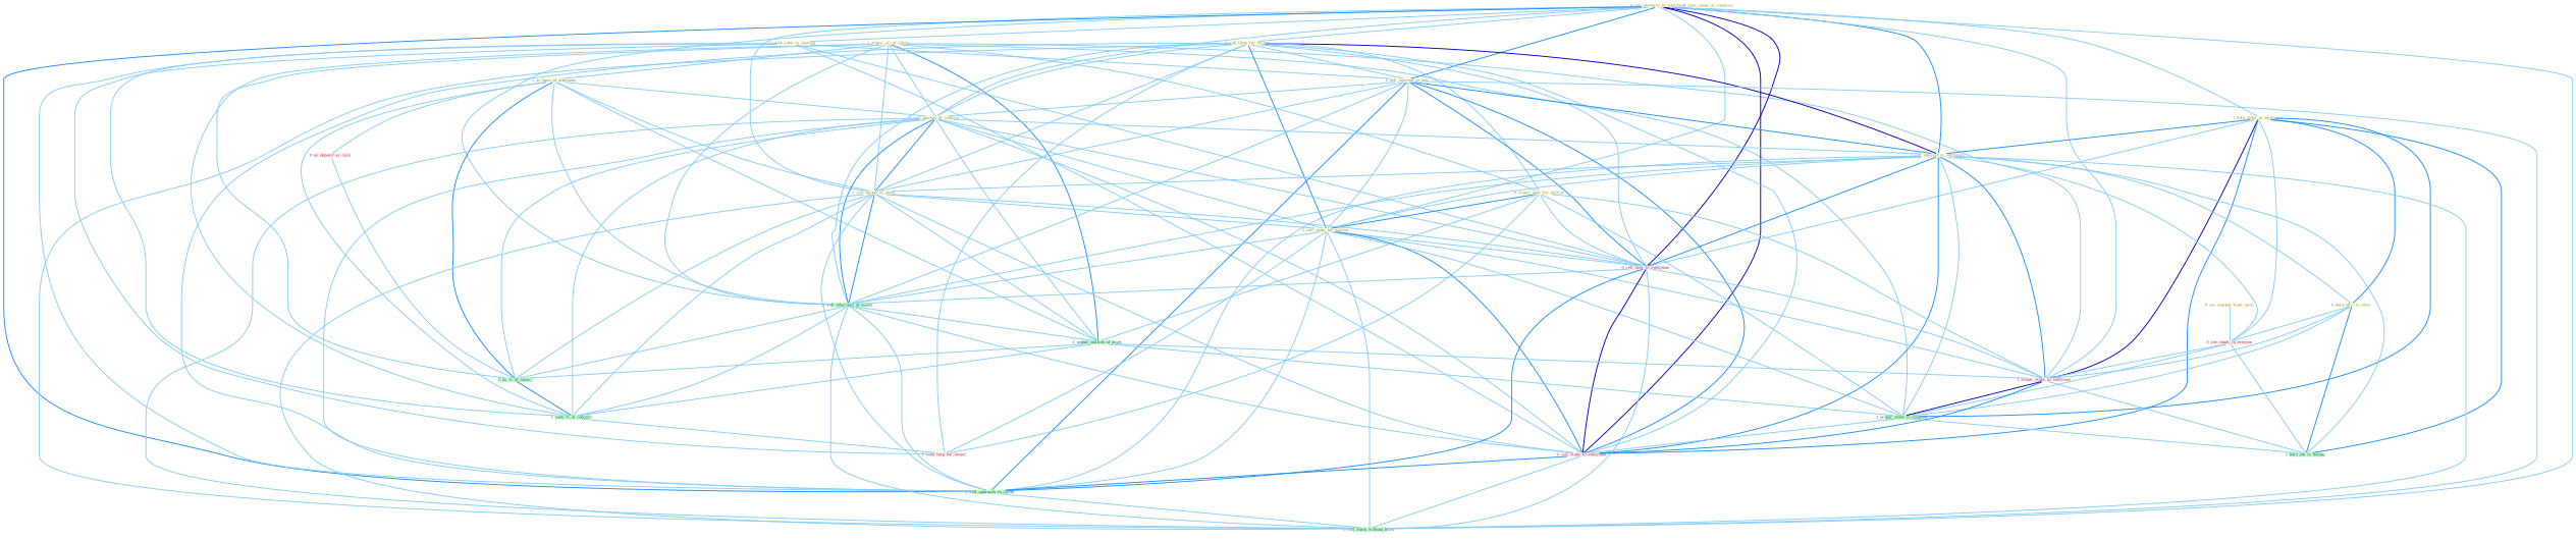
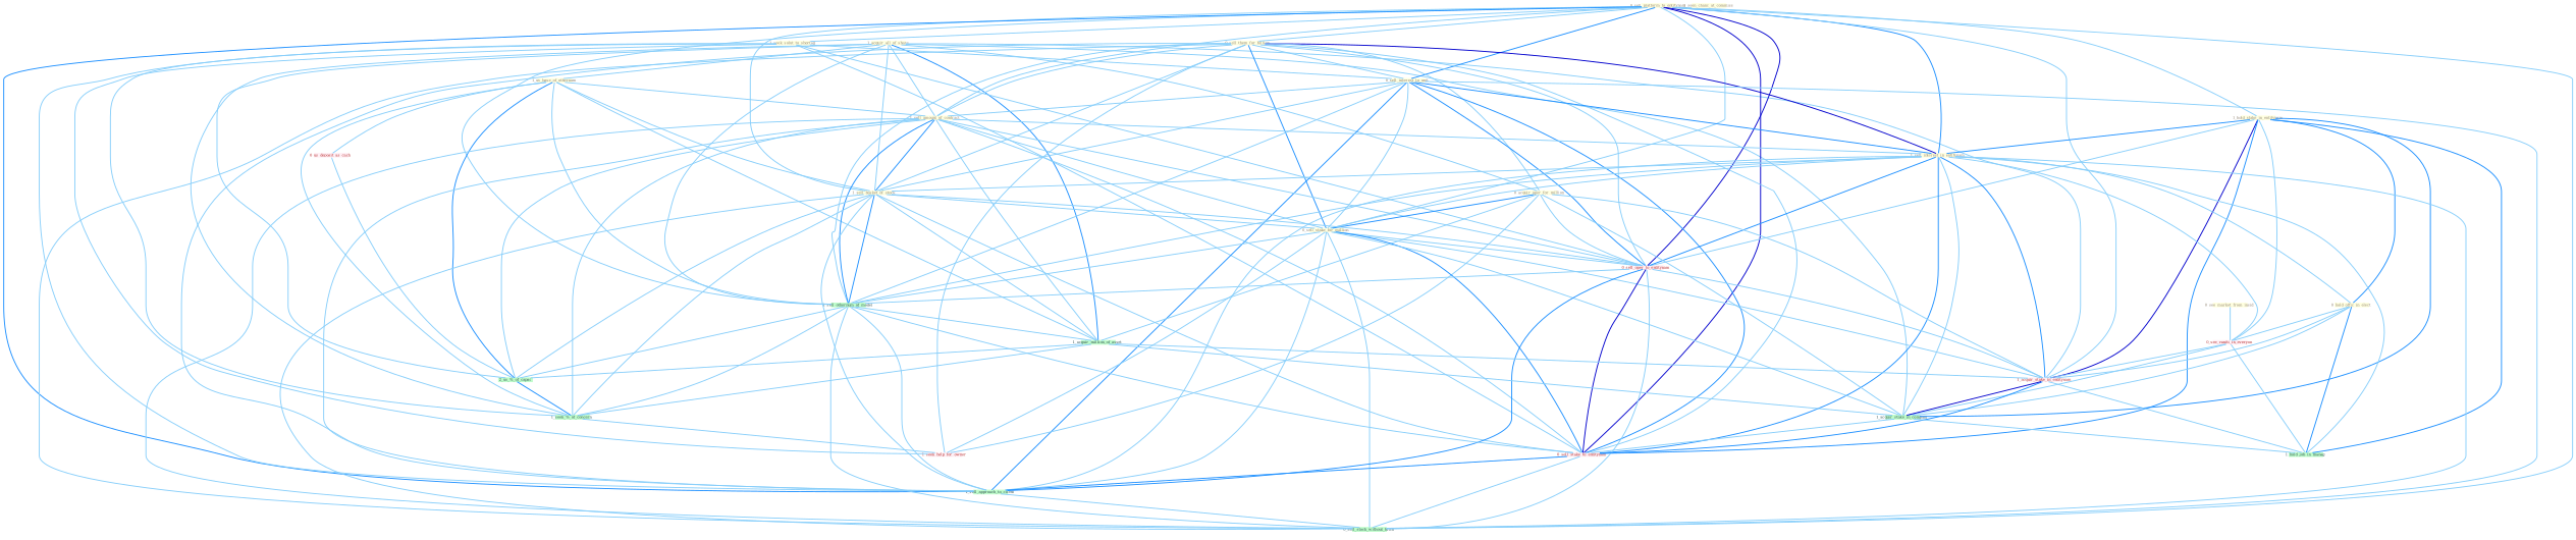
  graph {
    node [color="#ffffe0" fixedsize=true fontcolor="#8b7d6b" fontsize=4 shape=polygon style=filled]
    edge [color="#87cefa" w=1]
    "1_acquir_all_of_share " [height=.06 width=.5]
    "0_sell_platform_to_entitynam " [height=.06 width=.5]
    "0_sell_them_for_billion " [height=.06 width=.5]
    "1_seek_solut_to_shortag " [height=.06 width=.5]
    "1_us_base_of_othernum " [height=.06 width=.5]
    "0_sell_interest_to_unit " [height=.06 width=.5]
    "1_seen_chanc_at_commiss " [height=.06 width=.5]
    "1_sell_amount_of_contract " [height=.06 width=.5]
    "1_hold_stake_in_entitynam " [height=.06 width=.5]
    "1_sell_interest_in_entitynam " [height=.06 width=.5]
    "0_see_market_from_insid " [height=.06 width=.5]
    "0_hold_offic_in_elect " [height=.06 width=.5]
    "0_acquir_oper_for_million " [height=.06 width=.5]
    "1_sell_basket_of_stock " [height=.06 width=.5]
    "0_sell_stake_for_million " [height=.06 width=.5]
    "0_sell_oper_to_entitynam " [color="#fff0f5" fontcolor="#b22222" height=.06 width=.5]
    "0_see_vaniti_in_everyon " [color="#fff0f5" fontcolor="#b22222" height=.06 width=.5]
    "0_us_deposit_as_cach " [color="#fff0f5" fontcolor="#b22222" height=.06 width=.5]
    "1_acquir_stake_in_entitynam " [color="#fff0f5" fontcolor="#b22222" height=.06 width=.5]
    "0_sell_stake_to_entitynam " [color="#fff0f5" fontcolor="#b22222" height=.06 width=.5]
    "1_seek_help_for_owner " [color="#fff0f5" fontcolor="#b22222" height=.06 width=.5]
    "1_sell_othernum_of_model " [color="#BDFCC9" fontcolor="#2f4f4f" height=.06 width=.5]
    "1_acquir_million_of_asset " [color="#BDFCC9" fontcolor="#2f4f4f" height=.06 width=.5]
    "1_acquir_stake_in_compani " [color="#BDFCC9" fontcolor="#2f4f4f" height=.06 width=.5]
-   "1_us_%_of_capac " [color="#BDFCC9" fontcolor="#2f4f4f" height=.06 width=.5]
+   "1_us_%_of_capac " [color="#BDFCC9" fontcolor="#2f4f4f" height=.06 width=.5 label="2_us_%_of_capac"]
    "1_seek_%_of_concern " [color="#BDFCC9" fontcolor="#2f4f4f" height=.06 width=.5]
    "1_sell_approach_to_client " [color="#BDFCC9" fontcolor="#2f4f4f" height=.06 width=.5]
    "0_sell_stock_without_hitch " [color="#BDFCC9" fontcolor="#2f4f4f" height=.06 width=.5]
    "1_hold_job_in_manag " [color="#BDFCC9" fontcolor="#2f4f4f" height=.06 width=.5]
    subgraph sub_1 {
      "1_acquir_all_of_share "
      "0_sell_platform_to_entitynam "
      "0_sell_them_for_billion "
      "1_seek_solut_to_shortag "
      "1_us_base_of_othernum "
      "0_sell_interest_to_unit "
      "1_seen_chanc_at_commiss "
      "1_sell_amount_of_contract "
      "1_hold_stake_in_entitynam "
      "1_sell_interest_in_entitynam "
      "0_see_market_from_insid "
      "0_hold_offic_in_elect "
      "0_acquir_oper_for_million "
      "1_sell_basket_of_stock "
      "0_sell_stake_for_million "
    }
    subgraph sub_2 {
      "0_sell_oper_to_entitynam "
      "0_see_vaniti_in_everyon "
      "0_us_deposit_as_cach "
      "1_acquir_stake_in_entitynam "
      "0_sell_stake_to_entitynam "
      "1_seek_help_for_owner "
    }
    "1_acquir_all_of_share " -- "1_us_base_of_othernum "
    "1_acquir_all_of_share " -- "1_sell_amount_of_contract "
    "1_acquir_all_of_share " -- "0_acquir_oper_for_million "
    "1_acquir_all_of_share " -- "1_sell_basket_of_stock "
    "1_acquir_all_of_share " -- "1_acquir_stake_in_entitynam "
    "1_acquir_all_of_share " -- "1_sell_othernum_of_model "
    "1_acquir_all_of_share " -- "1_acquir_million_of_asset " [color="#1e90ff" w=2]
    "1_acquir_all_of_share " -- "1_acquir_stake_in_compani "
    "1_acquir_all_of_share " -- "1_us_%_of_capac "
    "1_acquir_all_of_share " -- "1_seek_%_of_concern "
    "0_sell_platform_to_entitynam " -- "0_sell_them_for_billion "
    "0_sell_platform_to_entitynam " -- "1_seek_solut_to_shortag "
    "0_sell_platform_to_entitynam " -- "0_sell_interest_to_unit " [color="#1e90ff" w=2]
    "0_sell_platform_to_entitynam " -- "1_sell_amount_of_contract "
    "0_sell_platform_to_entitynam " -- "1_hold_stake_in_entitynam "
    "0_sell_platform_to_entitynam " -- "1_sell_interest_in_entitynam " [color="#1e90ff" w=2]
    "0_sell_platform_to_entitynam " -- "1_sell_basket_of_stock "
    "0_sell_platform_to_entitynam " -- "0_sell_stake_for_million "
    "0_sell_platform_to_entitynam " -- "0_sell_oper_to_entitynam " [color="#0000cd" w=3]
    "0_sell_platform_to_entitynam " -- "1_acquir_stake_in_entitynam "
    "0_sell_platform_to_entitynam " -- "0_sell_stake_to_entitynam " [color="#0000cd" w=3]
    "0_sell_platform_to_entitynam " -- "1_sell_othernum_of_model "
    "0_sell_platform_to_entitynam " -- "1_sell_approach_to_client " [color="#1e90ff" w=2]
    "0_sell_platform_to_entitynam " -- "0_sell_stock_without_hitch "
    "0_sell_them_for_billion " -- "0_sell_interest_to_unit "
    "0_sell_them_for_billion " -- "1_sell_amount_of_contract "
    "0_sell_them_for_billion " -- "1_sell_interest_in_entitynam " [color="#0000cd"]
    "0_sell_them_for_billion " -- "0_acquir_oper_for_million "
    "0_sell_them_for_billion " -- "1_sell_basket_of_stock "
    "0_sell_them_for_billion " -- "0_sell_stake_for_million " [color="#1e90ff" w=2]
    "0_sell_them_for_billion " -- "0_sell_oper_to_entitynam "
    "0_sell_them_for_billion " -- "0_sell_stake_to_entitynam "
    "0_sell_them_for_billion " -- "1_seek_help_for_owner "
    "0_sell_them_for_billion " -- "1_sell_othernum_of_model "
    "0_sell_them_for_billion " -- "1_sell_approach_to_client "
    "0_sell_them_for_billion " -- "0_sell_stock_without_hitch "
    "1_seek_solut_to_shortag " -- "0_sell_interest_to_unit "
    "1_seek_solut_to_shortag " -- "0_sell_oper_to_entitynam "
    "1_seek_solut_to_shortag " -- "0_sell_stake_to_entitynam "
    "1_seek_solut_to_shortag " -- "1_seek_help_for_owner "
    "1_seek_solut_to_shortag " -- "1_seek_%_of_concern "
    "1_seek_solut_to_shortag " -- "1_sell_approach_to_client "
    "1_us_base_of_othernum " -- "1_sell_amount_of_contract "
    "1_us_base_of_othernum " -- "1_sell_basket_of_stock "
    "1_us_base_of_othernum " -- "0_us_deposit_as_cach "
    "1_us_base_of_othernum " -- "1_sell_othernum_of_model "
    "1_us_base_of_othernum " -- "1_acquir_million_of_asset "
    "1_us_base_of_othernum " -- "1_us_%_of_capac " [color="#1e90ff" w=2]
    "1_us_base_of_othernum " -- "1_seek_%_of_concern "
    "0_sell_interest_to_unit " -- "1_sell_amount_of_contract "
    "0_sell_interest_to_unit " -- "1_sell_interest_in_entitynam " [color="#1e90ff" w=2]
    "0_sell_interest_to_unit " -- "1_sell_basket_of_stock "
    "0_sell_interest_to_unit " -- "0_sell_stake_for_million "
    "0_sell_interest_to_unit " -- "0_sell_oper_to_entitynam " [color="#1e90ff" w=2]
    "0_sell_interest_to_unit " -- "0_sell_stake_to_entitynam " [color="#1e90ff" w=2]
    "0_sell_interest_to_unit " -- "1_sell_othernum_of_model "
    "0_sell_interest_to_unit " -- "1_sell_approach_to_client " [color="#1e90ff" w=2]
    "0_sell_interest_to_unit " -- "0_sell_stock_without_hitch "
    "1_sell_amount_of_contract " -- "1_sell_interest_in_entitynam "
    "1_sell_amount_of_contract " -- "1_sell_basket_of_stock " [color="#1e90ff" w=2]
    "1_sell_amount_of_contract " -- "0_sell_stake_for_million "
    "1_sell_amount_of_contract " -- "0_sell_oper_to_entitynam "
    "1_sell_amount_of_contract " -- "0_sell_stake_to_entitynam "
    "1_sell_amount_of_contract " -- "1_sell_othernum_of_model " [color="#1e90ff" w=2]
    "1_sell_amount_of_contract " -- "1_acquir_million_of_asset "
    "1_sell_amount_of_contract " -- "1_us_%_of_capac "
    "1_sell_amount_of_contract " -- "1_seek_%_of_concern "
    "1_sell_amount_of_contract " -- "1_sell_approach_to_client "
    "1_sell_amount_of_contract " -- "0_sell_stock_without_hitch "
    "1_hold_stake_in_entitynam " -- "1_sell_interest_in_entitynam " [color="#1e90ff" w=2]
    "1_hold_stake_in_entitynam " -- "0_hold_offic_in_elect " [color="#1e90ff" w=2]
    "1_hold_stake_in_entitynam " -- "0_sell_oper_to_entitynam "
    "1_hold_stake_in_entitynam " -- "0_see_vaniti_in_everyon "
    "1_hold_stake_in_entitynam " -- "1_acquir_stake_in_entitynam " [color="#0000cd" w=3]
    "1_hold_stake_in_entitynam " -- "0_sell_stake_to_entitynam " [color="#1e90ff" w=2]
    "1_hold_stake_in_entitynam " -- "1_acquir_stake_in_compani " [color="#1e90ff" w=2]
    "1_hold_stake_in_entitynam " -- "1_hold_job_in_manag " [color="#1e90ff" w=2]
    "1_sell_interest_in_entitynam " -- "0_hold_offic_in_elect "
    "1_sell_interest_in_entitynam " -- "1_sell_basket_of_stock "
    "1_sell_interest_in_entitynam " -- "0_sell_stake_for_million "
    "1_sell_interest_in_entitynam " -- "0_sell_oper_to_entitynam " [color="#1e90ff" w=2]
    "1_sell_interest_in_entitynam " -- "0_see_vaniti_in_everyon "
    "1_sell_interest_in_entitynam " -- "1_acquir_stake_in_entitynam " [color="#1e90ff" w=2]
    "1_sell_interest_in_entitynam " -- "0_sell_stake_to_entitynam " [color="#1e90ff" w=2]
    "1_sell_interest_in_entitynam " -- "1_sell_othernum_of_model "
    "1_sell_interest_in_entitynam " -- "1_acquir_stake_in_compani "
    "1_sell_interest_in_entitynam " -- "1_sell_approach_to_client "
    "1_sell_interest_in_entitynam " -- "0_sell_stock_without_hitch "
    "1_sell_interest_in_entitynam " -- "1_hold_job_in_manag "
    "0_see_market_from_insid " -- "0_see_vaniti_in_everyon "
    "0_hold_offic_in_elect " -- "0_see_vaniti_in_everyon "
    "0_hold_offic_in_elect " -- "1_acquir_stake_in_entitynam "
    "0_hold_offic_in_elect " -- "1_acquir_stake_in_compani "
    "0_hold_offic_in_elect " -- "1_hold_job_in_manag " [color="#1e90ff" w=2]
    "0_acquir_oper_for_million " -- "0_sell_stake_for_million " [color="#1e90ff" w=2]
    "0_acquir_oper_for_million " -- "0_sell_oper_to_entitynam "
    "0_acquir_oper_for_million " -- "1_acquir_stake_in_entitynam "
    "0_acquir_oper_for_million " -- "1_seek_help_for_owner "
    "0_acquir_oper_for_million " -- "1_acquir_million_of_asset "
    "0_acquir_oper_for_million " -- "1_acquir_stake_in_compani "
    "1_sell_basket_of_stock " -- "0_sell_stake_for_million "
    "1_sell_basket_of_stock " -- "0_sell_oper_to_entitynam "
    "1_sell_basket_of_stock " -- "0_sell_stake_to_entitynam "
    "1_sell_basket_of_stock " -- "1_sell_othernum_of_model " [color="#1e90ff" w=2]
    "1_sell_basket_of_stock " -- "1_acquir_million_of_asset "
    "1_sell_basket_of_stock " -- "1_us_%_of_capac "
    "1_sell_basket_of_stock " -- "1_seek_%_of_concern "
    "1_sell_basket_of_stock " -- "1_sell_approach_to_client "
    "1_sell_basket_of_stock " -- "0_sell_stock_without_hitch "
    "0_sell_stake_for_million " -- "0_sell_oper_to_entitynam "
    "0_sell_stake_for_million " -- "1_acquir_stake_in_entitynam "
    "0_sell_stake_for_million " -- "0_sell_stake_to_entitynam " [color="#1e90ff" w=2]
    "0_sell_stake_for_million " -- "1_seek_help_for_owner "
    "0_sell_stake_for_million " -- "1_sell_othernum_of_model "
    "0_sell_stake_for_million " -- "1_acquir_stake_in_compani "
    "0_sell_stake_for_million " -- "1_sell_approach_to_client "
    "0_sell_stake_for_million " -- "0_sell_stock_without_hitch "
    "0_sell_oper_to_entitynam " -- "1_acquir_stake_in_entitynam "
    "0_sell_oper_to_entitynam " -- "0_sell_stake_to_entitynam " [color="#0000cd" w=3]
    "0_sell_oper_to_entitynam " -- "1_sell_othernum_of_model "
    "0_sell_oper_to_entitynam " -- "1_sell_approach_to_client " [color="#1e90ff" w=2]
    "0_sell_oper_to_entitynam " -- "0_sell_stock_without_hitch "
    "0_see_vaniti_in_everyon " -- "1_acquir_stake_in_entitynam "
    "0_see_vaniti_in_everyon " -- "1_acquir_stake_in_compani "
    "0_see_vaniti_in_everyon " -- "1_hold_job_in_manag "
    "0_us_deposit_as_cach " -- "1_us_%_of_capac "
    "1_acquir_stake_in_entitynam " -- "0_sell_stake_to_entitynam " [color="#1e90ff" w=2]
    "1_acquir_stake_in_entitynam " -- "1_acquir_stake_in_compani " [color="#0000cd" w=3]
    "1_acquir_stake_in_entitynam " -- "1_hold_job_in_manag "
    "0_sell_stake_to_entitynam " -- "1_sell_approach_to_client " [color="#1e90ff" w=2]
    "0_sell_stake_to_entitynam " -- "0_sell_stock_without_hitch "
    "1_sell_othernum_of_model " -- "0_sell_stake_to_entitynam "
    "1_sell_othernum_of_model " -- "1_acquir_million_of_asset "
    "1_sell_othernum_of_model " -- "1_us_%_of_capac "
    "1_sell_othernum_of_model " -- "1_seek_%_of_concern "
    "1_sell_othernum_of_model " -- "1_sell_approach_to_client "
    "1_sell_othernum_of_model " -- "0_sell_stock_without_hitch "
    "1_acquir_million_of_asset " -- "1_acquir_stake_in_entitynam "
    "1_acquir_million_of_asset " -- "1_acquir_stake_in_compani "
    "1_acquir_million_of_asset " -- "1_us_%_of_capac "
    "1_acquir_million_of_asset " -- "1_seek_%_of_concern "
    "1_acquir_stake_in_compani " -- "0_sell_stake_to_entitynam "
    "1_acquir_stake_in_compani " -- "1_hold_job_in_manag "
    "1_us_%_of_capac " -- "1_seek_%_of_concern " [color="#1e90ff" w=2]
    "1_seek_%_of_concern " -- "1_seek_help_for_owner "
    "1_sell_approach_to_client " -- "0_sell_stock_without_hitch "
  }
